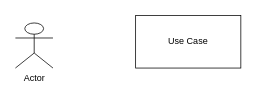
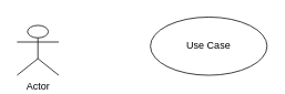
  <mxCell id="0" />
  <mxCell id="1" parent="0" />
  <mxCell id="2" value="Actor" style="shape=umlActor;verticalLabelPosition=bottom;labelBackgroundColor=#ffffff;verticalAlign=top;html=1;" vertex="1" parent="1"><mxGeometry x="20" y="30" width="50" height="60" as="geometry" /></mxCell>
- <mxCell id="3" value="Use Case" style="whiteSpace=wrap;html=1;rounded=0;" vertex="1" parent="1"><mxGeometry x="180" y="20" width="140" height="70" as="geometry" /></mxCell>
+ <mxCell id="3" value="Use Case" style="ellipse;whiteSpace=wrap;html=1;" vertex="1" parent="1"><mxGeometry x="180" y="20" width="140" height="70" as="geometry" /></mxCell>
